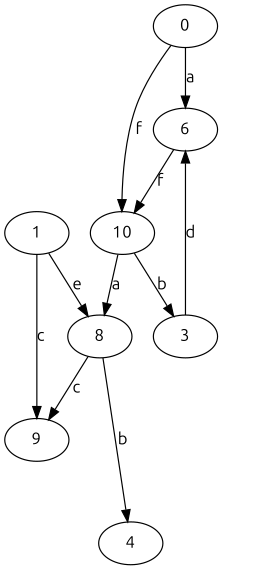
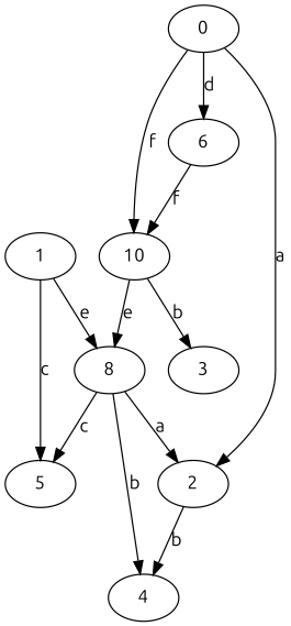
  strict digraph {
    fontname=Ubuntu
    node [fontname=Ubuntu]
    edge [fontname=Ubuntu]
    1
-   5 [label=9]
+   5
    8
+   2
    4
    3
    6
    10
    0
    1 -> 5 [label=c]
    1 -> 8 [label=e]
    8 -> 5 [label=c]
+   8 -> 2 [label=a]
    8 -> 4 [label=b]
-   3 -> 6 [label=d]
+   2 -> 4 [label=b]
    6 -> 10 [label=f]
-   10 -> 8 [label=a]
+   10 -> 8 [label=e]
    10 -> 3 [label=b]
-   0 -> 6 [label=a]
+   0 -> 2 [label=a]
+   0 -> 6 [label=d]
    0 -> 10 [label=f]
  }
